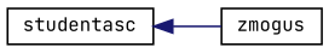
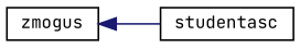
  digraph {
    rankdir=LR
    fontname="JetBrains Mono"
    node [color=black fillcolor=white fontname="JetBrains Mono" fontsize=10 shape=record style=filled]
    n1 [height=0.2 label=zmogus width=0.4]
    n2 [height=0.2 label=studentasc width=0.4]
-   n2 -> n1 [color=midnightblue dir=back fontname="JetBrains Mono" fontsize=10 labelfontname=Helvetica labelfontsize=10 style=solid]
+   n1 -> n2 [color=midnightblue dir=back fontname="JetBrains Mono" fontsize=10 labelfontname=Helvetica labelfontsize=10 style=solid]
  }
